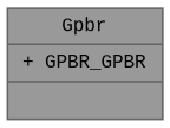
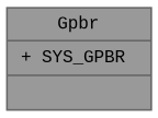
  digraph {
    fontname="Liberation Mono"
-   n1 [color=gray40 fillcolor=grey60 fontcolor=black fontname="Liberation Mono" fontsize=10 height=0.2 label="{Gpbr\n|+ GPBR_GPBR\l|}" shape=record style=filled width=0.4]
+   n1 [color=gray40 fillcolor=grey60 fontcolor=black fontname="Liberation Mono" fontsize=10 height=0.2 label="{Gpbr\n|+ SYS_GPBR\l|}" shape=record style=filled width=0.4]
  }
